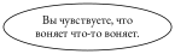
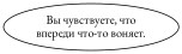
  digraph {
    fontname="EB Garamond"
-   n1 [color="#000000" fillcolor="#FFFFFF" label="Вы чувствуете, что\nвоняет что-то воняет." style=filled fontname="EB Garamond"]
+   n1 [color="#000000" fillcolor="#FFFFFF" label="Вы чувствуете, что\nвпереди что-то воняет." style=filled fontname="EB Garamond"]
  }
